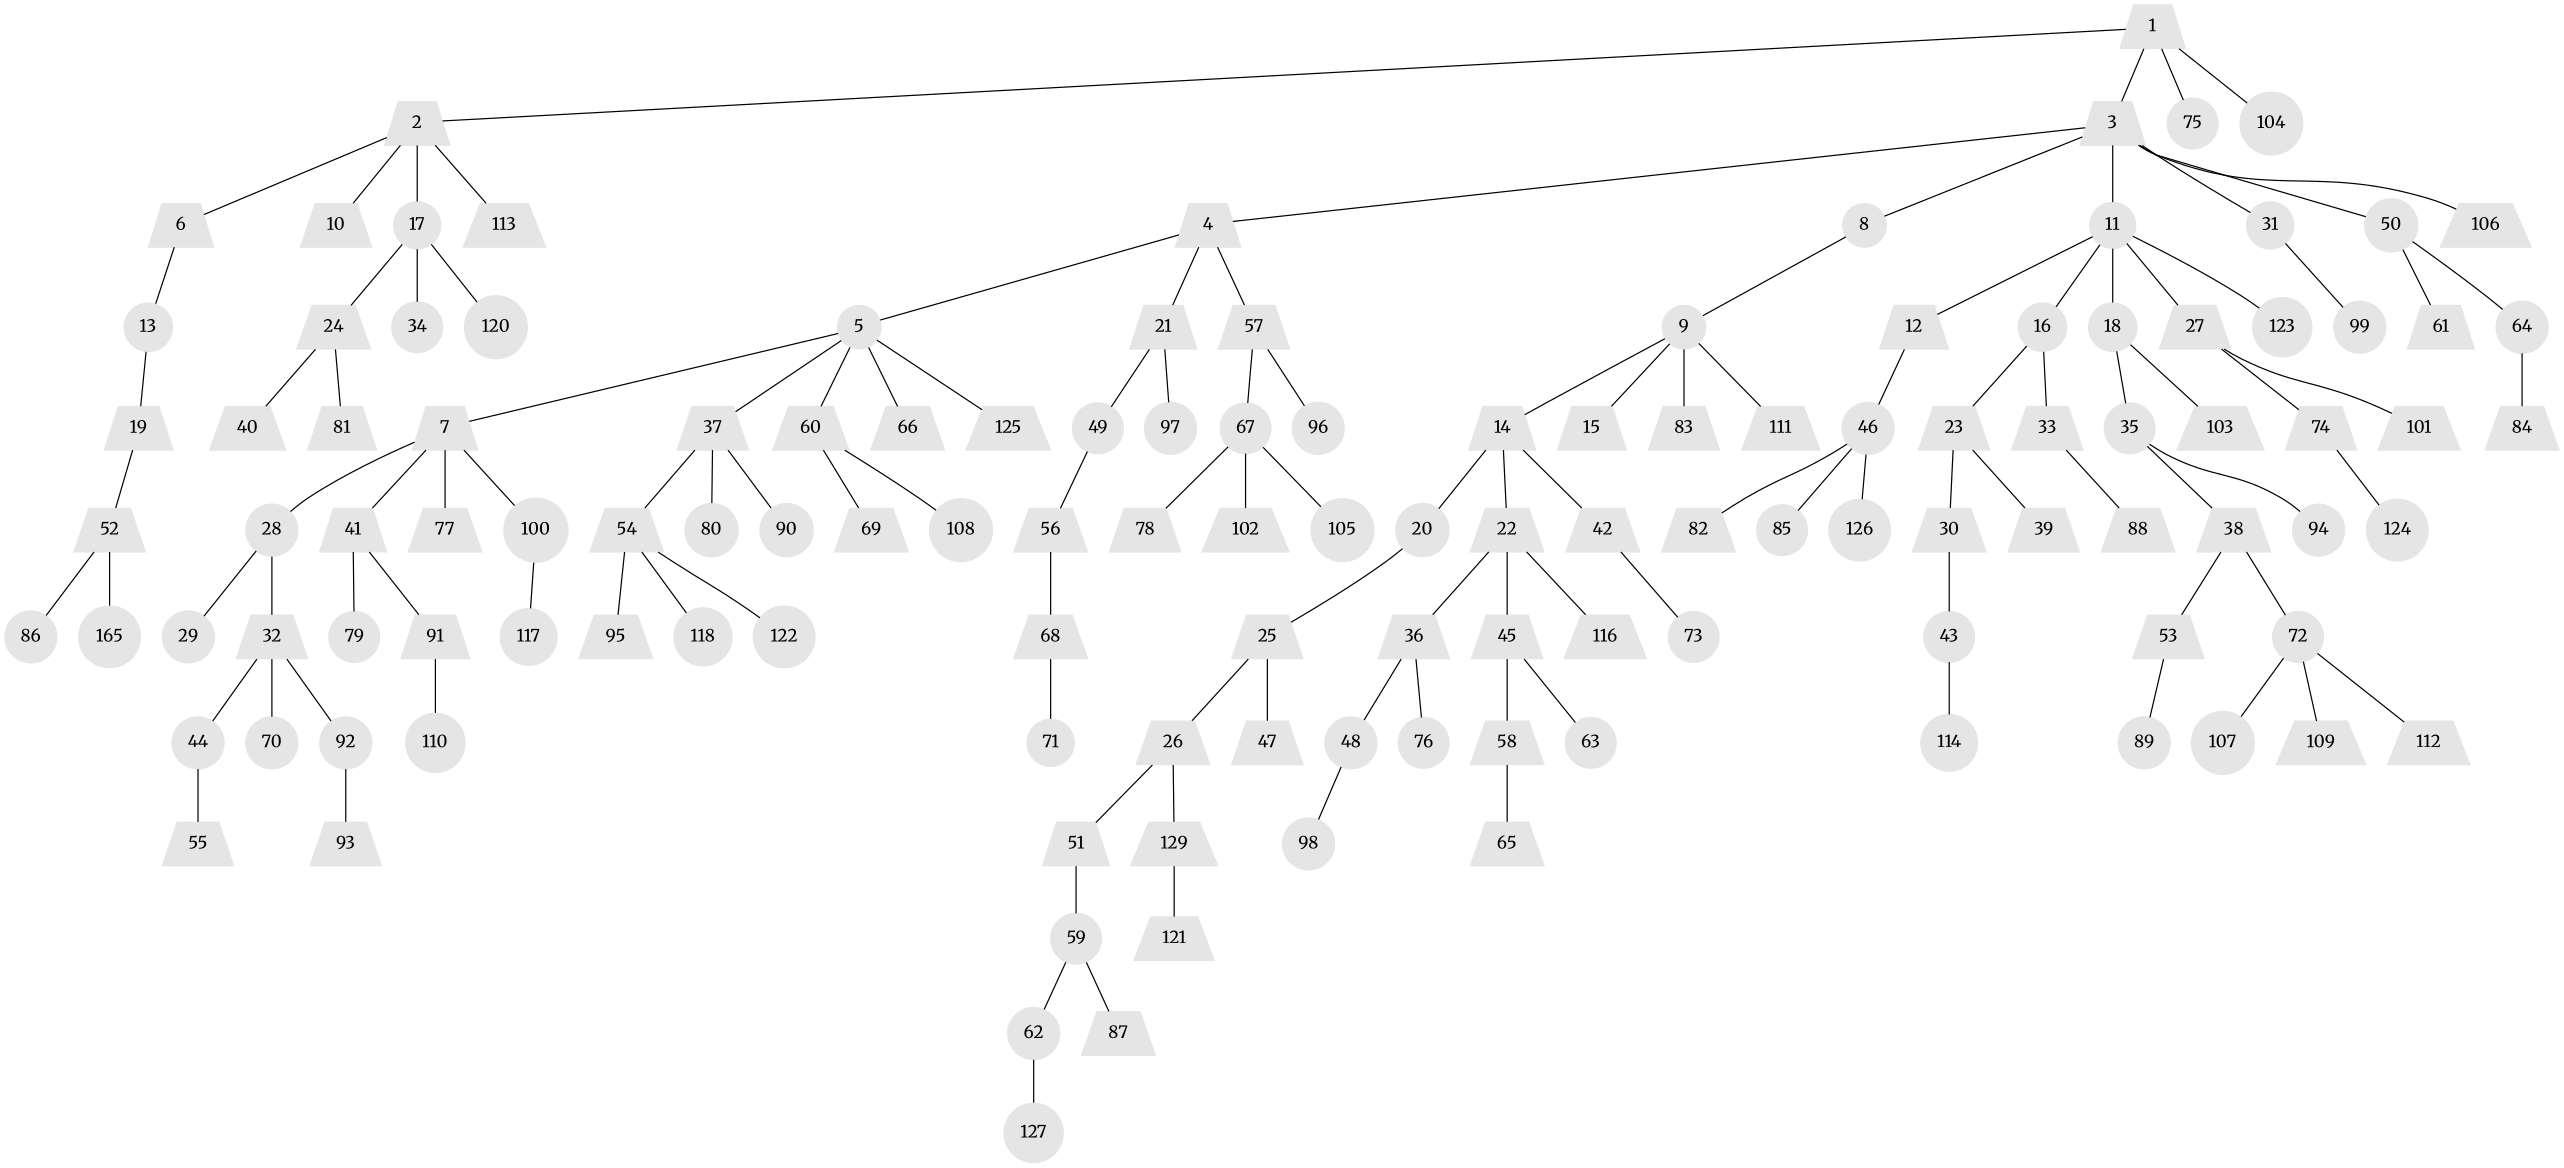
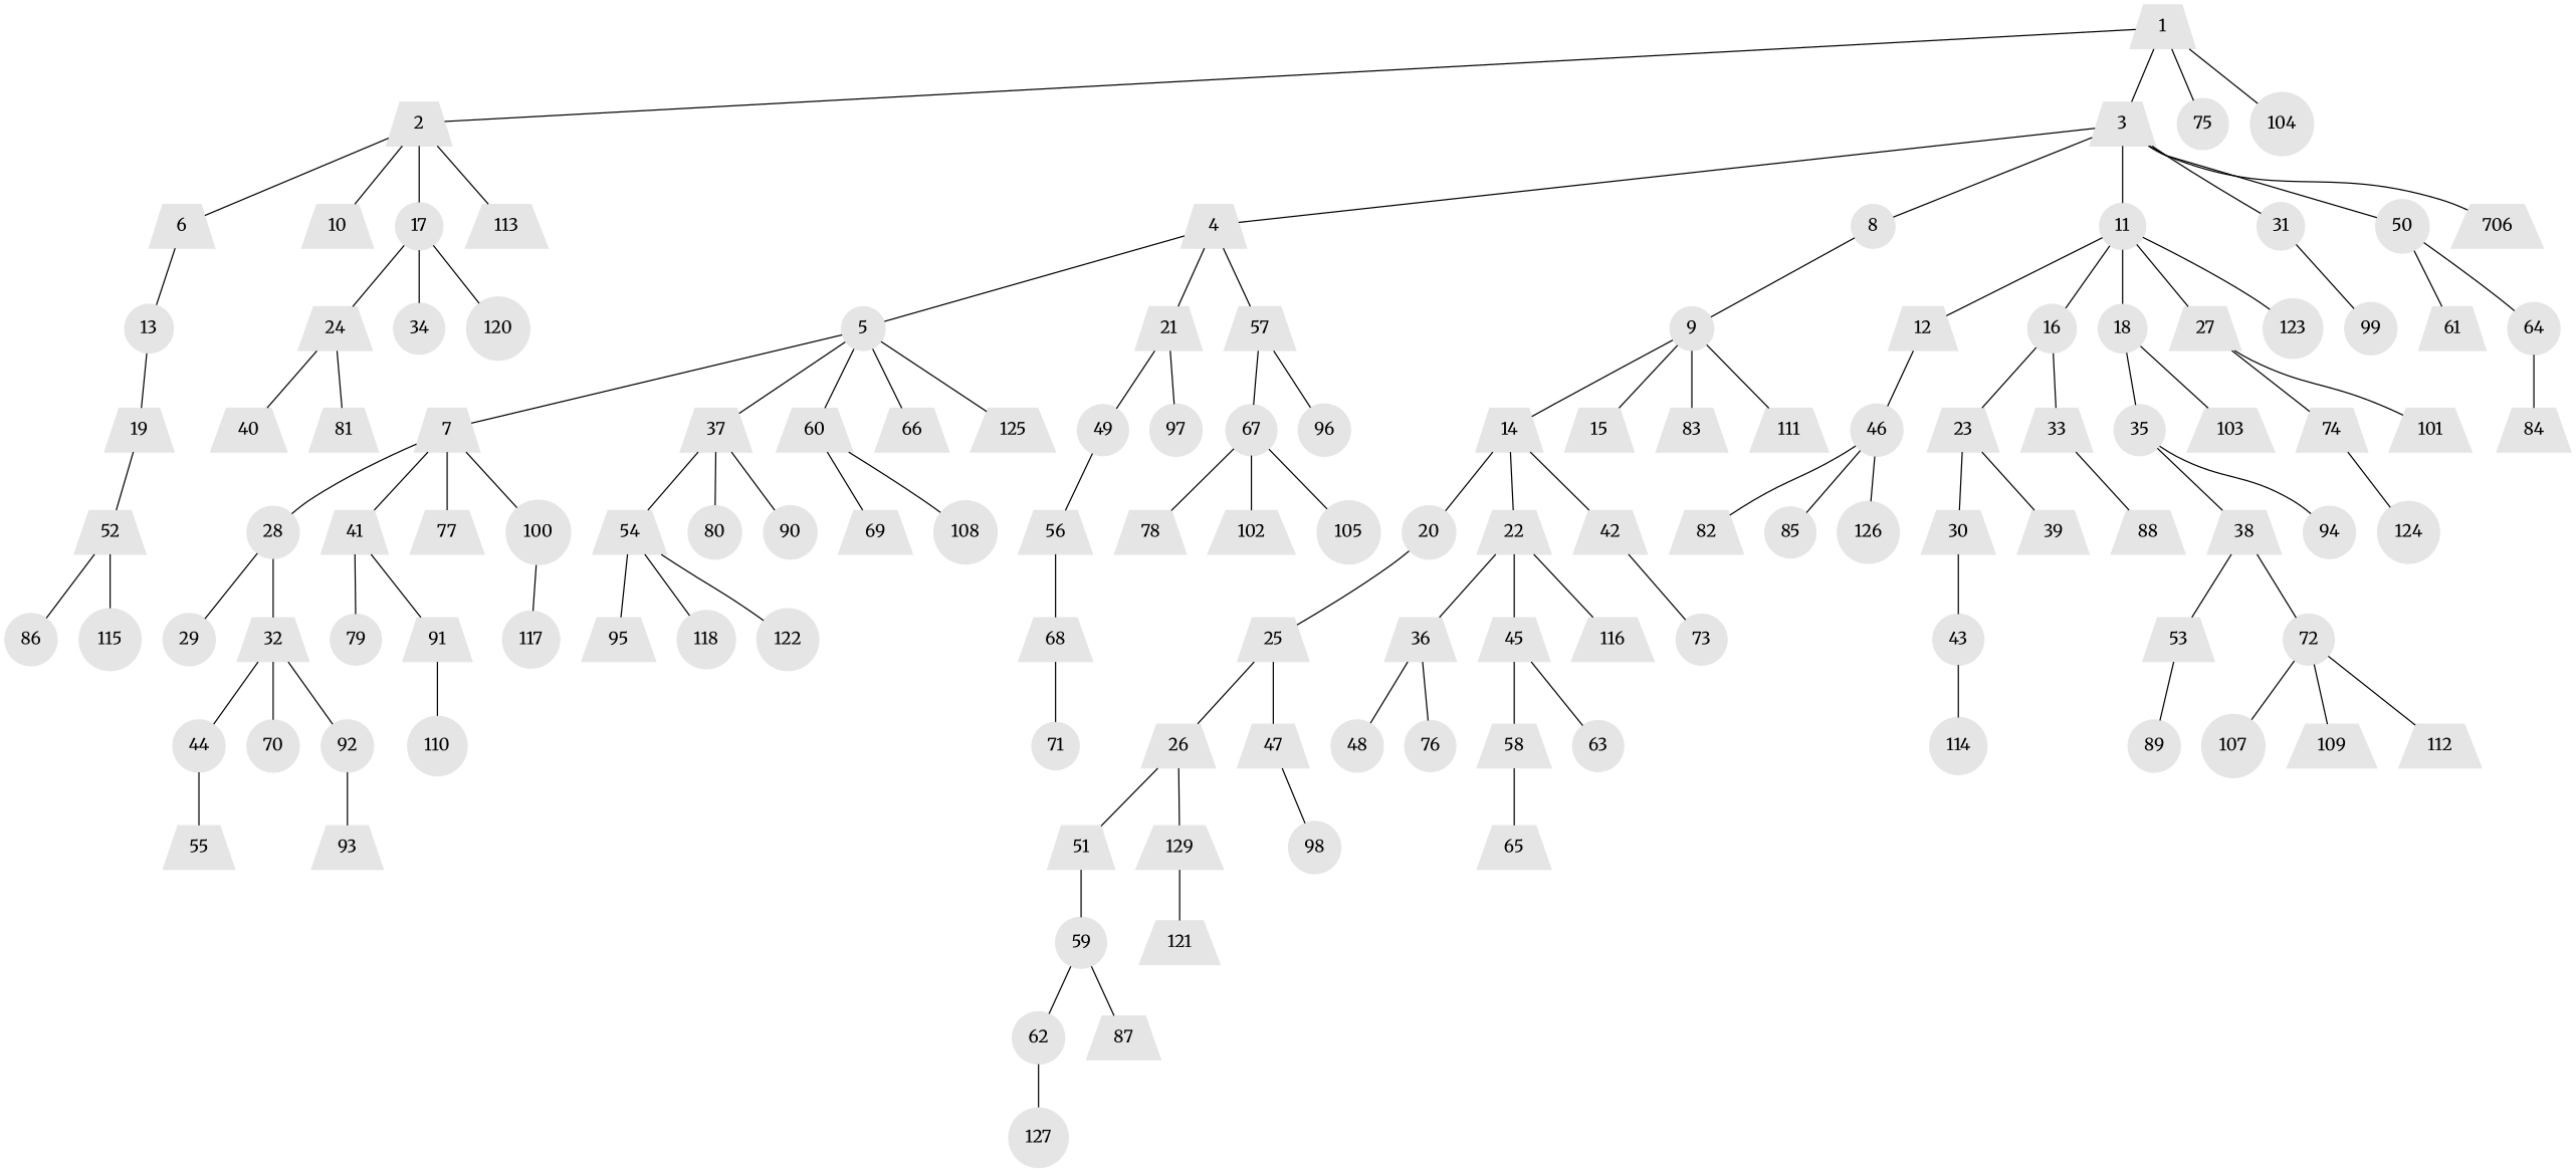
  graph {
    fontname=Merriweather
    node [color=gray90 fontname=Merriweather shape=trapezium style=filled]
    edge [fontname=Merriweather]
    1
    2
    3
    75 [shape=circle]
    104 [shape=circle]
    6
    10
    17 [shape=circle]
    113
    4
    8 [shape=circle]
    11 [shape=circle]
    31 [shape=circle]
    50 [shape=circle]
-   106
+   106 [label=706]
    13 [shape=circle]
    24
    34 [shape=circle]
    120 [shape=circle]
    5 [shape=circle]
    21
    57
    9 [shape=circle]
    12
    16 [shape=circle]
    18 [shape=circle]
    27
    123 [shape=circle]
    99 [shape=circle]
    61
    64 [shape=circle]
    7
    37
    60
    66
    125
    49 [shape=circle]
    97 [shape=circle]
    67 [shape=circle]
    96 [shape=circle]
    28 [shape=circle]
    41
    77
    100 [shape=circle]
    54
    80 [shape=circle]
    90 [shape=circle]
    69
    108 [shape=circle]
    19
    29 [shape=circle]
    32
    79 [shape=circle]
    91
    117 [shape=circle]
    14
    15
    83
    111
    20 [shape=circle]
    22
    42
    46 [shape=circle]
    23
    33
    35 [shape=circle]
    103
    74
    101
    82
    85 [shape=circle]
    126 [shape=circle]
    52
    25
    36
    45
    116
    73 [shape=circle]
    30
    39
    88
    40
    81
    38
    94 [shape=circle]
    86 [shape=circle]
-   115 [shape=circle label=165]
+   115 [shape=circle]
    26
    47
    56
    48 [shape=circle]
    76 [shape=circle]
    58
    63 [shape=circle]
    43 [shape=circle]
    51
    n97 [label=129]
    98 [shape=circle]
    59 [shape=circle]
    121
    124 [shape=circle]
    44 [shape=circle]
    70 [shape=circle]
    92 [shape=circle]
    114 [shape=circle]
    55
    93
    53
    72 [shape=circle]
    95
    118 [shape=circle]
    122 [shape=circle]
    89 [shape=circle]
    107 [shape=circle]
    109
    112
    110 [shape=circle]
    65
    68
    84
    62 [shape=circle]
    87
    71 [shape=circle]
    78
    102
    105 [shape=circle]
    127 [shape=circle]
    1 -- 2
    1 -- 3
    1 -- 75
    1 -- 104
    2 -- 6
    2 -- 10
    2 -- 17
    2 -- 113
    3 -- 4
    3 -- 8
    3 -- 11
    3 -- 31
    3 -- 50
    3 -- 106
    6 -- 13
    17 -- 24
    17 -- 34
    17 -- 120
    4 -- 5
    4 -- 21
    4 -- 57
    8 -- 9
    11 -- 12
    11 -- 16
    11 -- 18
    11 -- 27
    11 -- 123
    31 -- 99
    50 -- 61
    50 -- 64
    13 -- 19
    24 -- 40
    24 -- 81
    5 -- 7
    5 -- 37
    5 -- 60
    5 -- 66
    5 -- 125
    21 -- 49
    21 -- 97
    57 -- 67
    57 -- 96
    9 -- 14
    9 -- 15
    9 -- 83
    9 -- 111
    12 -- 46
    16 -- 23
    16 -- 33
    18 -- 35
    18 -- 103
    27 -- 74
    27 -- 101
    64 -- 84
    7 -- 28
    7 -- 41
    7 -- 77
    7 -- 100
    37 -- 54
    37 -- 80
    37 -- 90
    60 -- 69
    60 -- 108
    49 -- 56
    67 -- 78
    67 -- 102
    67 -- 105
    28 -- 29
    28 -- 32
    41 -- 79
    41 -- 91
    100 -- 117
    54 -- 95
    54 -- 118
    54 -- 122
    19 -- 52
    32 -- 44
    32 -- 70
    32 -- 92
    91 -- 110
    14 -- 20
    14 -- 22
    14 -- 42
    20 -- 25
    22 -- 36
    22 -- 45
    22 -- 116
    42 -- 73
    46 -- 82
    46 -- 85
    46 -- 126
    23 -- 30
    23 -- 39
    33 -- 88
    35 -- 38
    35 -- 94
    74 -- 124
    52 -- 86
    52 -- 115
    25 -- 26
    25 -- 47
    36 -- 48
    36 -- 76
    45 -- 58
    45 -- 63
    30 -- 43
    38 -- 53
    38 -- 72
    26 -- 51
    26 -- n97
-   48 -- 98
+   47 -- 98
    56 -- 68
    58 -- 65
    43 -- 114
    51 -- 59
    n97 -- 121
    59 -- 62
    59 -- 87
    44 -- 55
    92 -- 93
    53 -- 89
    72 -- 107
    72 -- 109
    72 -- 112
    68 -- 71
    62 -- 127
  }
